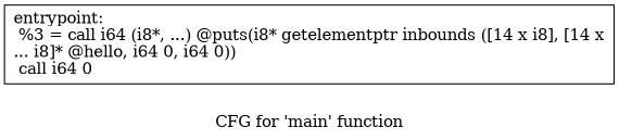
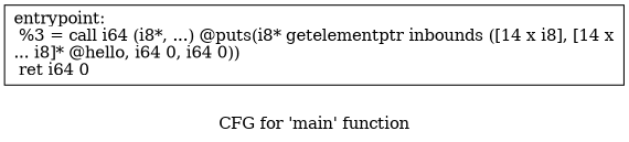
  digraph {
    label="CFG for 'main' function"
-   n1 [label="{entrypoint:\l  %3 = call i64 (i8*, ...) @puts(i8* getelementptr inbounds ([14 x i8], [14 x\l... i8]* @hello, i64 0, i64 0))\l  call i64 0\l}" shape=record]
+   n1 [label="{entrypoint:\l  %3 = call i64 (i8*, ...) @puts(i8* getelementptr inbounds ([14 x i8], [14 x\l... i8]* @hello, i64 0, i64 0))\l  ret i64 0\l}" shape=record]
  }
